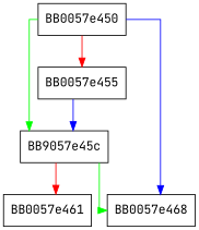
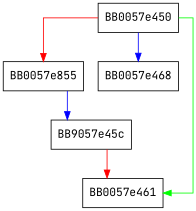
  digraph {
    fontname="JetBrains Mono"
    splines=ortho
    node [fontname="JetBrains Mono" shape=box]
    edge [color=green fontname="JetBrains Mono"]
    n1 [label=BB9057e45c]
    BB0057e450
-   BB0057e455
+   BB0057e455 [label=BB0057e855]
    BB0057e468
    BB0057e461
-   n1 -> BB0057e468
    n1 -> BB0057e461 [color=red]
-   BB0057e450 -> n1
+   BB0057e450 -> BB0057e461
    BB0057e450 -> BB0057e455 [color=red]
    BB0057e450 -> BB0057e468 [color=blue]
    BB0057e455 -> n1 [color=blue]
  }
